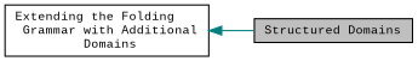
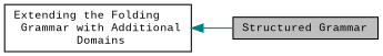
  digraph {
    rankdir=LR
    fontname="Liberation Mono"
    node [color=black fontname="Liberation Mono" fontsize=10 shape=box]
-   n1 [fillcolor=grey75 fontcolor=black height=0.2 label="Structured Domains" style=filled width=0.4]
+   n1 [fillcolor=grey75 fontcolor=black height=0.2 label="Structured Grammar" style=filled width=0.4]
    n2 [height=0.2 label="Extending the Folding\l Grammar with Additional\l Domains" width=0.4]
    n2 -> n1 [dir=back fontname="Liberation Mono" fontsize=10 labelfontname=Helvetica labelfontsize=10 shape=plaintext style=solid color=teal]
  }
